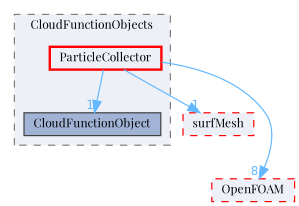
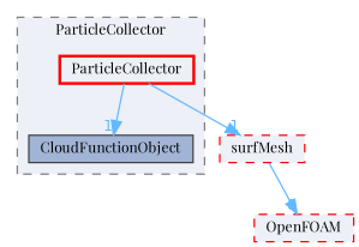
  digraph {
    compound=true
    fontname="Playfair Display"
    node [color=red fillcolor="#edf0f7" fontname="Playfair Display" fontsize=10 shape=box style="filled,dashed"]
    edge [color=steelblue1 fontcolor=steelblue1 fontname="Playfair Display" fontsize=10 headlabel=1 labeldistance=1.5 labelfontname=Helvetica labelfontsize=10]
    n1 [color=grey25 fillcolor="#a2b4d6" height=0.2 label=CloudFunctionObject style=filled width=0.4]
    n2 [height=0.2 label=ParticleCollector style="filled,bold" width=0.4]
    n3 [height=0.2 label=surfMesh width=0.4]
    n4 [height=0.2 label=OpenFOAM width=0.4]
    subgraph cluster_1 {
      bgcolor="#edf0f7"
      fontsize=10
-     label=CloudFunctionObjects
+     label=ParticleCollector
      pencolor=grey50
      style="filled,dashed"
      n1
      n2
    }
    n2 -> n1
    n2 -> n3
-   n2 -> n4 [headlabel=8]
+   n3 -> n4 [headlabel=8]
  }
